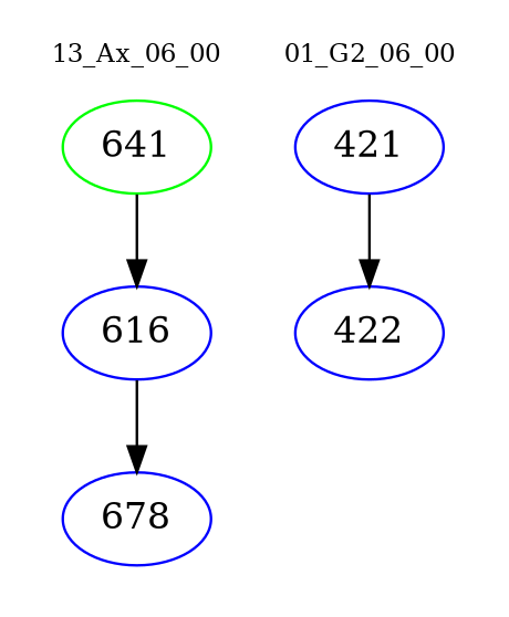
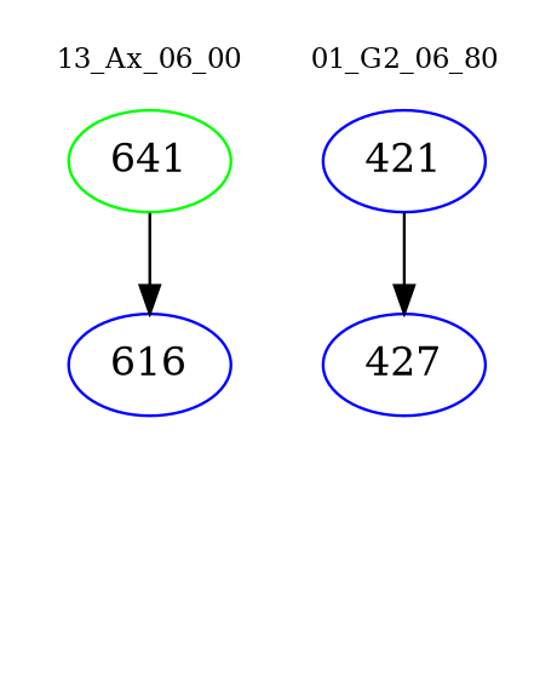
  digraph {
    node [color=blue]
    edge [color=black]
    n1 [color=green label=641]
    n2 [label=616]
-   n3 [label=678]
    n4 [label=421]
-   n5 [label=422]
+   n5 [label=427]
    subgraph cluster_1 {
      color=white
      fontsize=10
      label="13_Ax_06_00"
      n1
      n2
-     n3
    }
    subgraph cluster_2 {
      color=white
      fontsize=10
-     label="01_G2_06_00"
+     label="01_G2_06_80"
      n4
      n5
    }
    n1 -> n2
-   n2 -> n3
    n4 -> n5
  }
